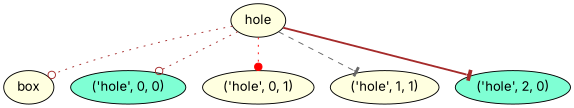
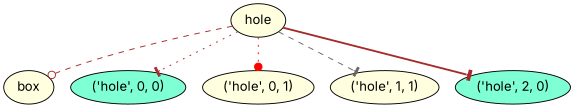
  digraph {
    fontname=Inter
    node [fillcolor=lightyellow fontname=Inter style=filled]
    edge [arrowhead=odot color=brown fontname=Inter style=dashed]
    n1 [label=hole]
    n2 [label=box]
    n3 [fillcolor=aquamarine label="\('hole',\ 0,\ 0\)"]
    n4 [label="\('hole',\ 0,\ 1\)"]
    n5 [label="\('hole',\ 1,\ 1\)"]
    n6 [fillcolor=aquamarine label="\('hole',\ 2,\ 0\)"]
-   n1 -> n2 [style=dotted]
-   n1 -> n3 [style=dotted]
+   n1 -> n2
+   n1 -> n3 [arrowhead=tee style=dotted]
    n1 -> n4 [arrowhead=dot color=red style=dotted]
    n1 -> n5 [arrowhead=tee color=gray40]
    n1 -> n6 [arrowhead=tee style=bold]
  }
